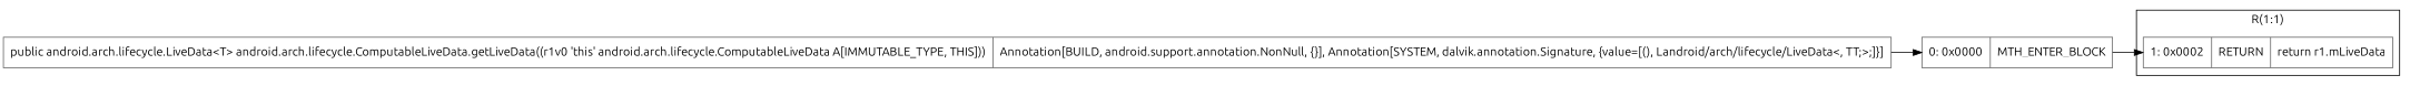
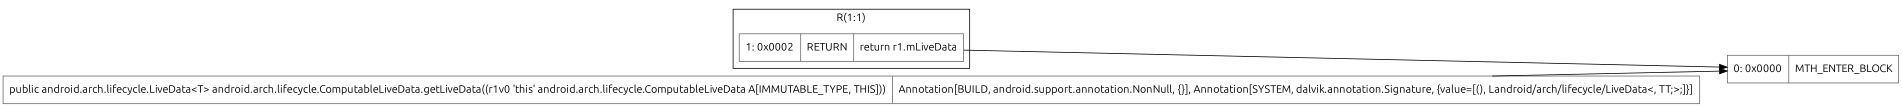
  digraph {
    rankdir=LR
    fontname=Ubuntu
    node [color=gray40 shape=record style=filled fillcolor=white fontname=Ubuntu]
    edge [fontname=Ubuntu]
    n1 [label="{1\:\ 0x0002|RETURN\l|return r1.mLiveData\l}"]
    n2 [label="{0\:\ 0x0000|MTH_ENTER_BLOCK\l}"]
    n3 [label="{public android.arch.lifecycle.LiveData\<T\> android.arch.lifecycle.ComputableLiveData.getLiveData((r1v0 'this' android.arch.lifecycle.ComputableLiveData A[IMMUTABLE_TYPE, THIS]))  | Annotation[BUILD, android.support.annotation.NonNull, \{\}], Annotation[SYSTEM, dalvik.annotation.Signature, \{value=[(), Landroid\/arch\/lifecycle\/LiveData\<, TT;\>;]\}]\l}"]
    subgraph cluster_1 {
      label="R(1:1)"
      n1
    }
-   n2 -> n1
+   n1 -> n2
    n3 -> n2
  }
